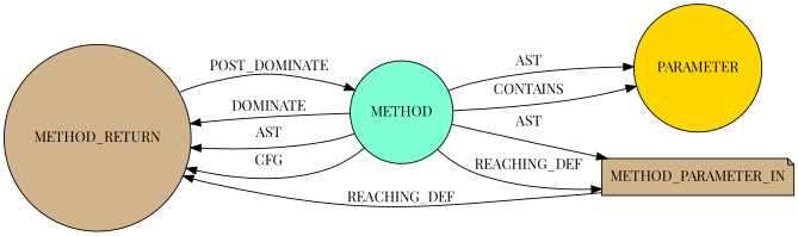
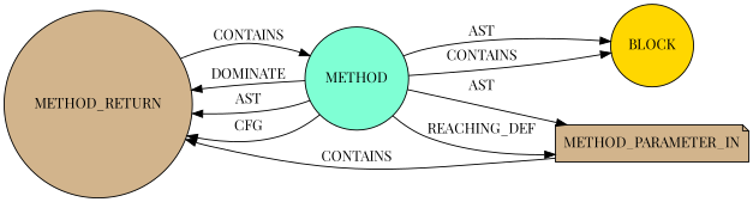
  digraph {
    fontname="Playfair Display"
    rankdir=LR
    node [CODE="<empty>" ORDER=1 TYPE_FULL_NAME=ANY fillcolor=tan fontname="Playfair Display" shape=circle style=filled]
    edge [fontname="Playfair Display"]
    n1 [CODE=RET EVALUATION_STRATEGY=BY_VALUE ORDER=2 label=METHOD_RETURN]
    n2 [AST_PARENT_FULL_NAME="<global>" AST_PARENT_TYPE=NAMESPACE_BLOCK FILENAME="<empty>" FULL_NAME=ceph_decode_16 IS_EXTERNAL=true NAME=ceph_decode_16 ORDER=0 fillcolor=aquamarine label=METHOD TYPE_FULL_NAME=""]
    n3 [CODE=p1 EVALUATION_STRATEGY=BY_VALUE INDEX=1 IS_VARIADIC=false NAME=p1 label=METHOD_PARAMETER_IN shape=note]
-   n4 [ARGUMENT_INDEX=1 fillcolor=gold label=PARAMETER]
-   n1 -> n2 [label=POST_DOMINATE]
+   n4 [ARGUMENT_INDEX=1 fillcolor=gold label=BLOCK]
+   n1 -> n2 [label=CONTAINS]
    n2 -> n1 [label=DOMINATE]
    n2 -> n1 [label=AST]
    n2 -> n1 [label=CFG]
    n2 -> n3 [label=AST]
    n2 -> n3 [label=REACHING_DEF]
    n2 -> n4 [label=CONTAINS]
    n2 -> n4 [label=AST]
-   n3 -> n1 [VARIABLE=p1 label=REACHING_DEF]
+   n3 -> n1 [VARIABLE=p1 label=CONTAINS]
  }
